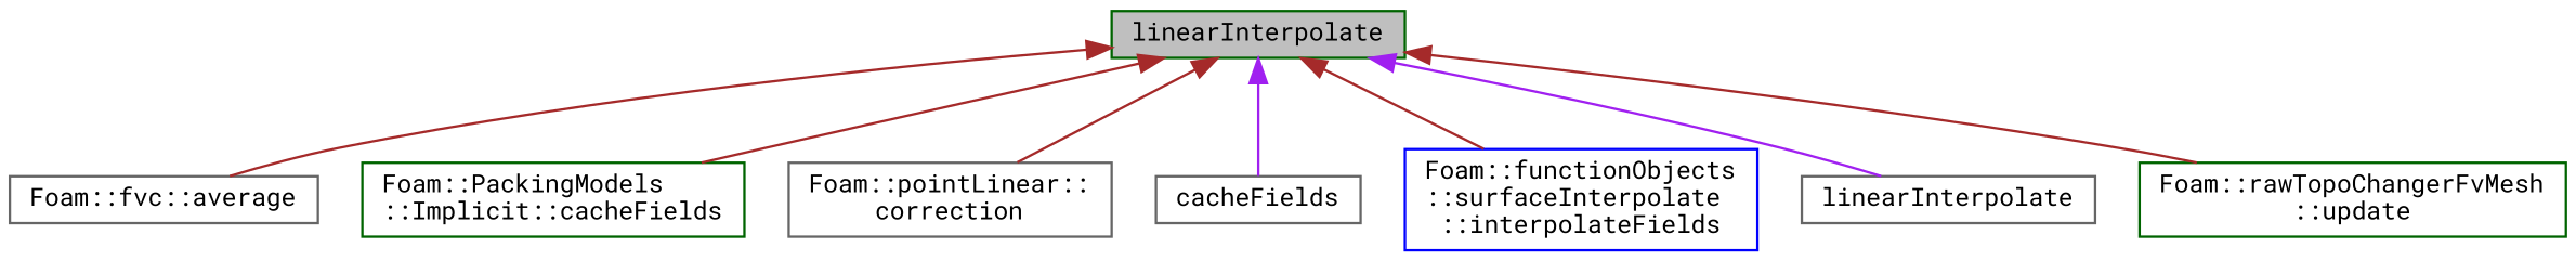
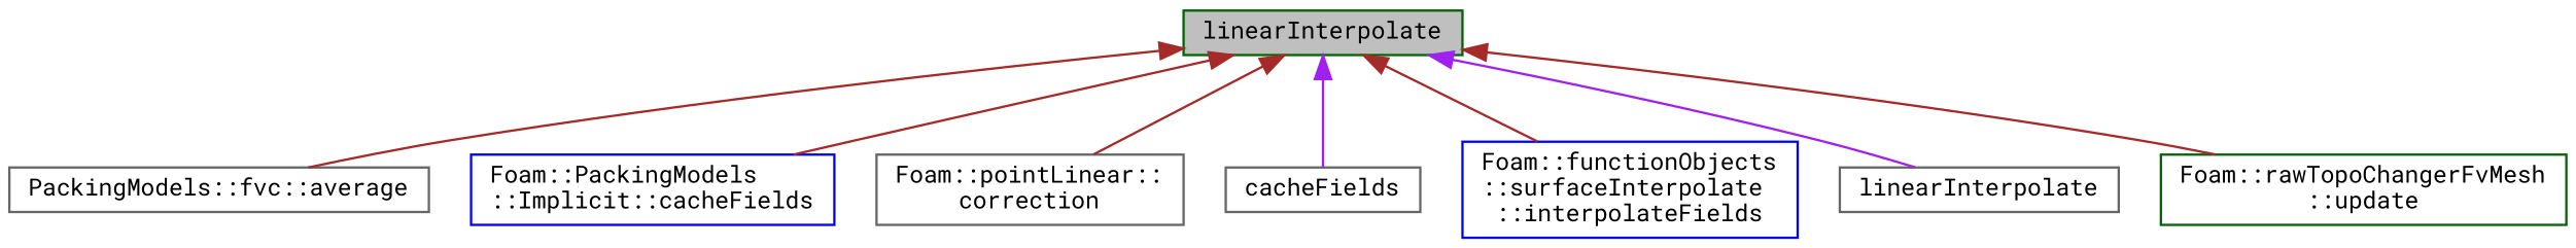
  digraph {
    fontname="Roboto Mono"
    rankdir=TB
    node [color=gray40 fontname="Roboto Mono" fontsize=10 shape=record]
    edge [color=brown dir=back fontname="Roboto Mono" fontsize=10 labelfontname=Helvetica labelfontsize=10 style=solid]
    n1 [color=darkgreen fillcolor=grey75 fontcolor=black height=0.2 label=linearInterpolate style=filled width=0.4]
-   n2 [height=0.2 label="Foam::fvc::average" width=0.4]
-   n3 [color=darkgreen height=0.2 label="Foam::PackingModels\l::Implicit::cacheFields" width=0.4]
+   n2 [height=0.2 label="PackingModels::fvc::average" width=0.4]
+   n3 [color=blue height=0.2 label="Foam::PackingModels\l::Implicit::cacheFields" width=0.4]
    n4 [height=0.2 label="Foam::pointLinear::\lcorrection" width=0.4]
    n5 [height=0.2 label=cacheFields width=0.4]
    n6 [color=blue height=0.2 label="Foam::functionObjects\l::surfaceInterpolate\l::interpolateFields" width=0.4]
    n7 [height=0.2 label=linearInterpolate width=0.4]
    n8 [color=darkgreen height=0.2 label="Foam::rawTopoChangerFvMesh\l::update" width=0.4]
    n1 -> n2
    n1 -> n3
    n1 -> n4
    n1 -> n5 [color=purple]
    n1 -> n6
    n1 -> n7 [color=purple]
    n1 -> n8
  }
